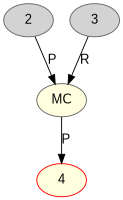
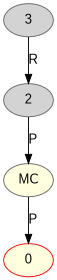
  digraph {
    fontname="Liberation Sans"
    node [color=gray40 fillcolor=lightyellow fontname="Liberation Sans" style=filled]
    edge [fontname="Liberation Sans"]
    n1 [l=981 label=MC s="setAccessible()" t=AccessibleObject]
-   4 [color=red n=t t=Throwable]
+   4 [color=red n=t t=Throwable label=0]
    2 [fillcolor=lightgrey t=boolean v=true]
    3 [fillcolor=lightgrey n=m t=Method]
    n1 -> 4 [label=P]
    2 -> n1 [label=P]
-   3 -> n1 [label=R]
+   3 -> 2 [label=R]
  }
